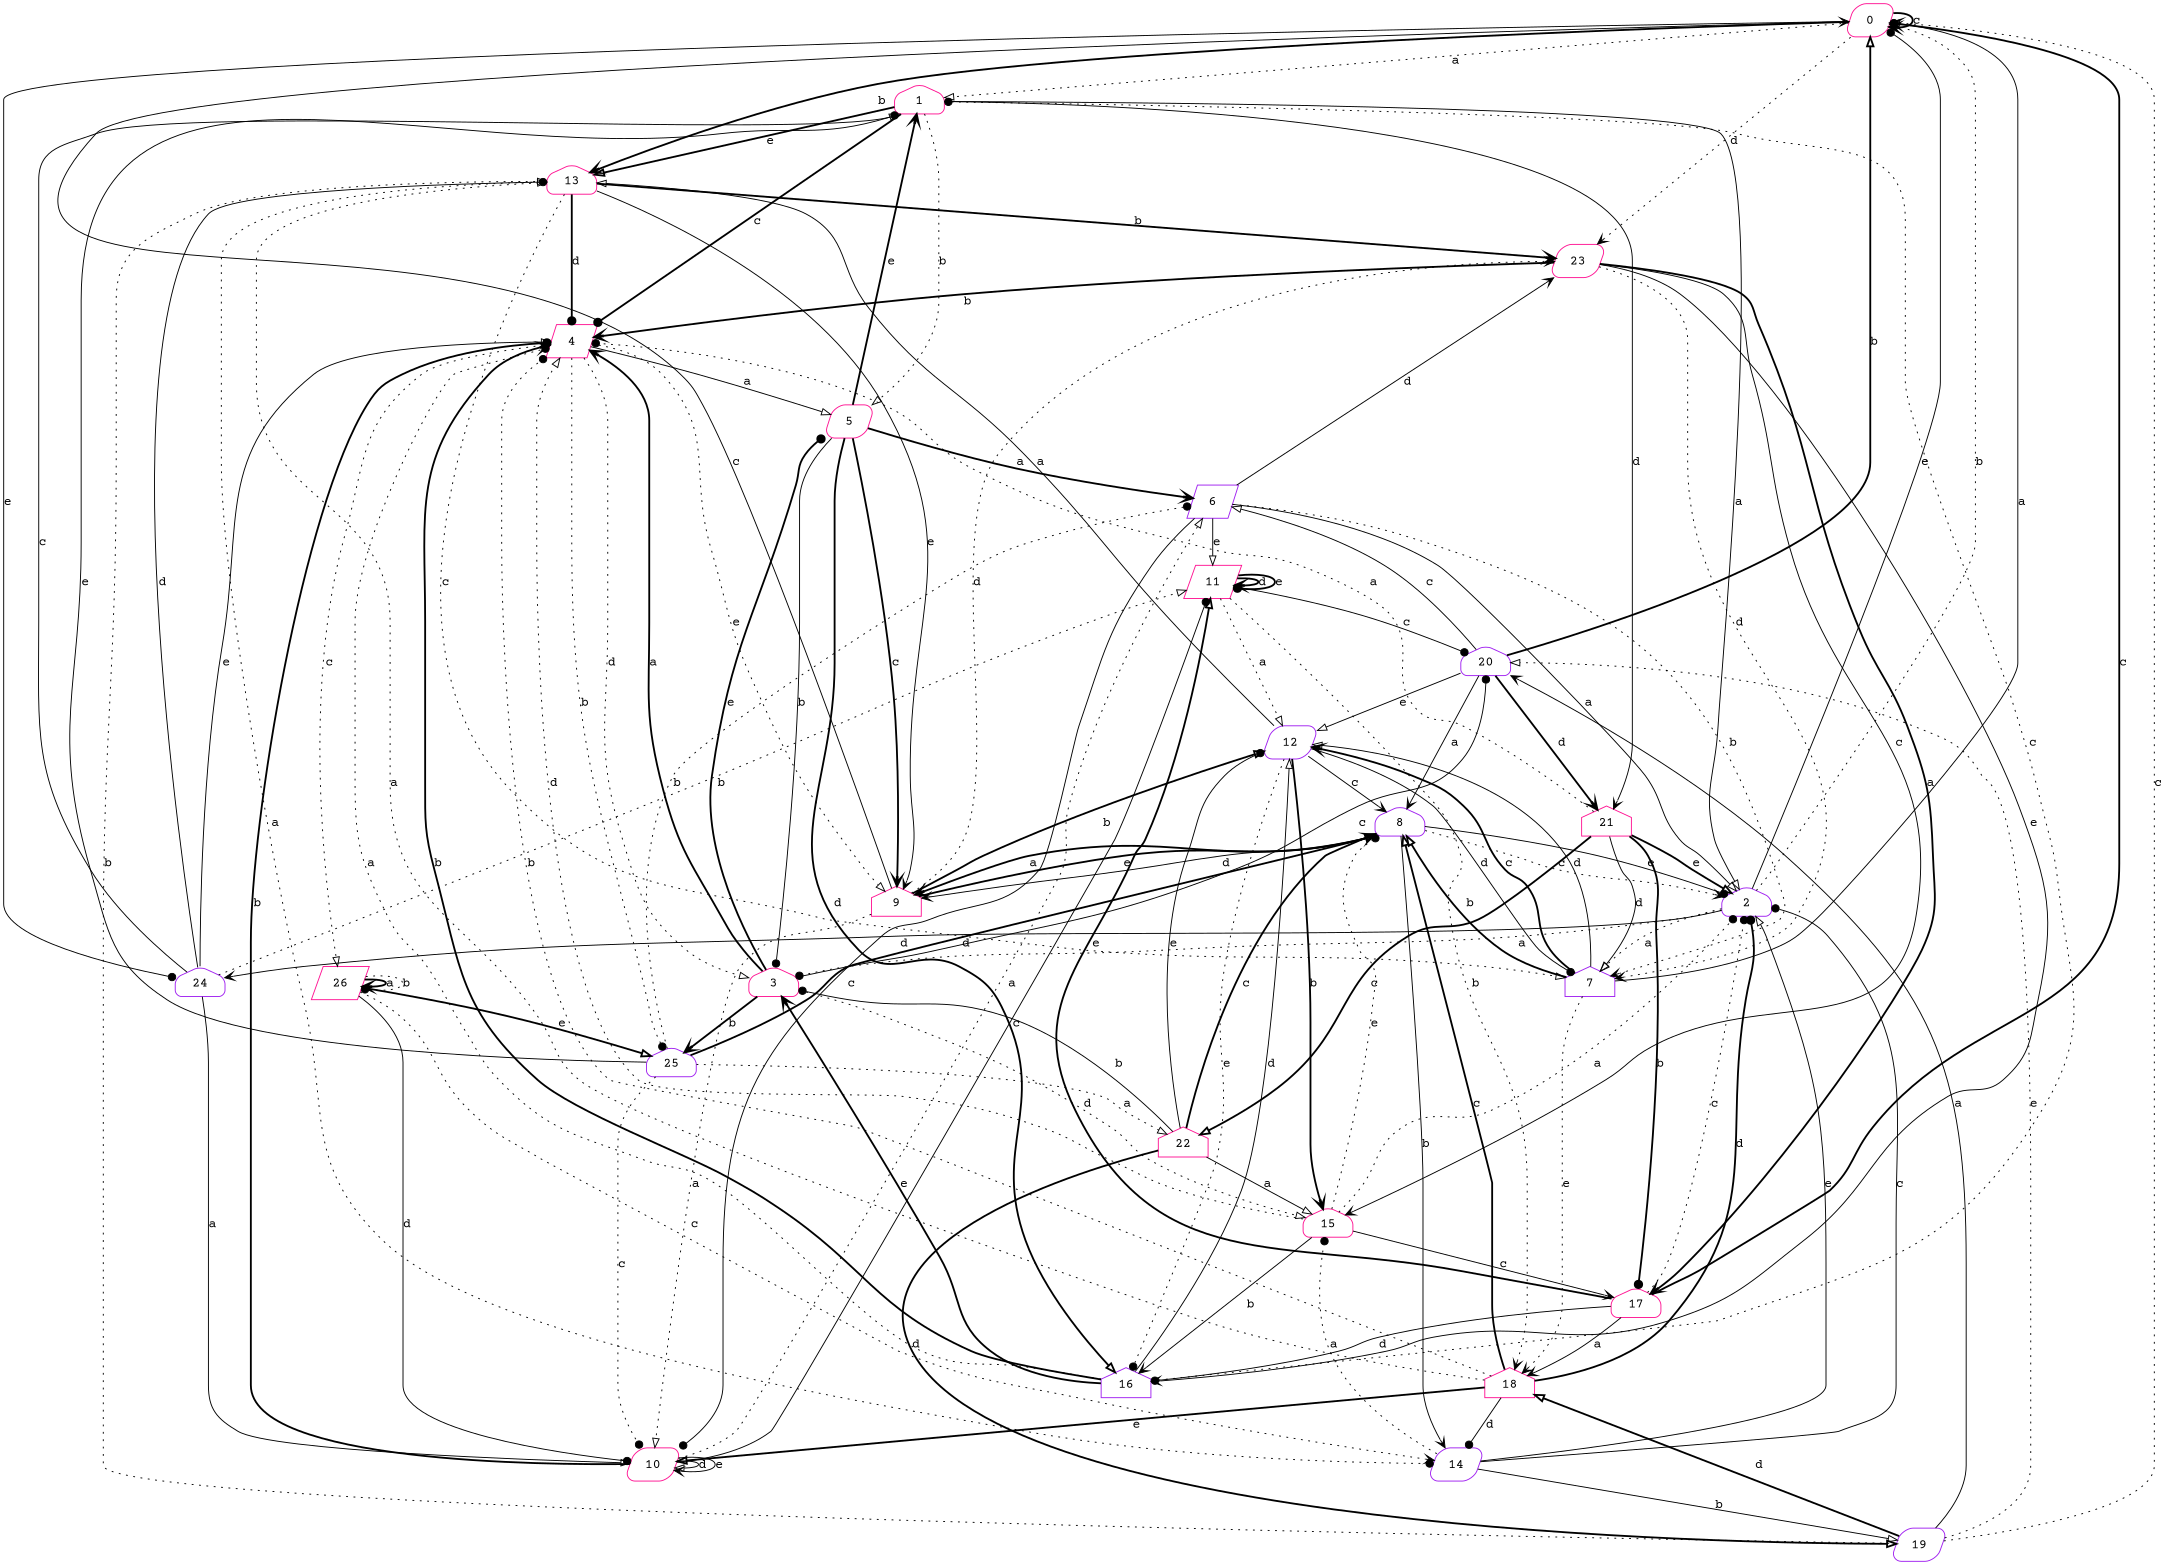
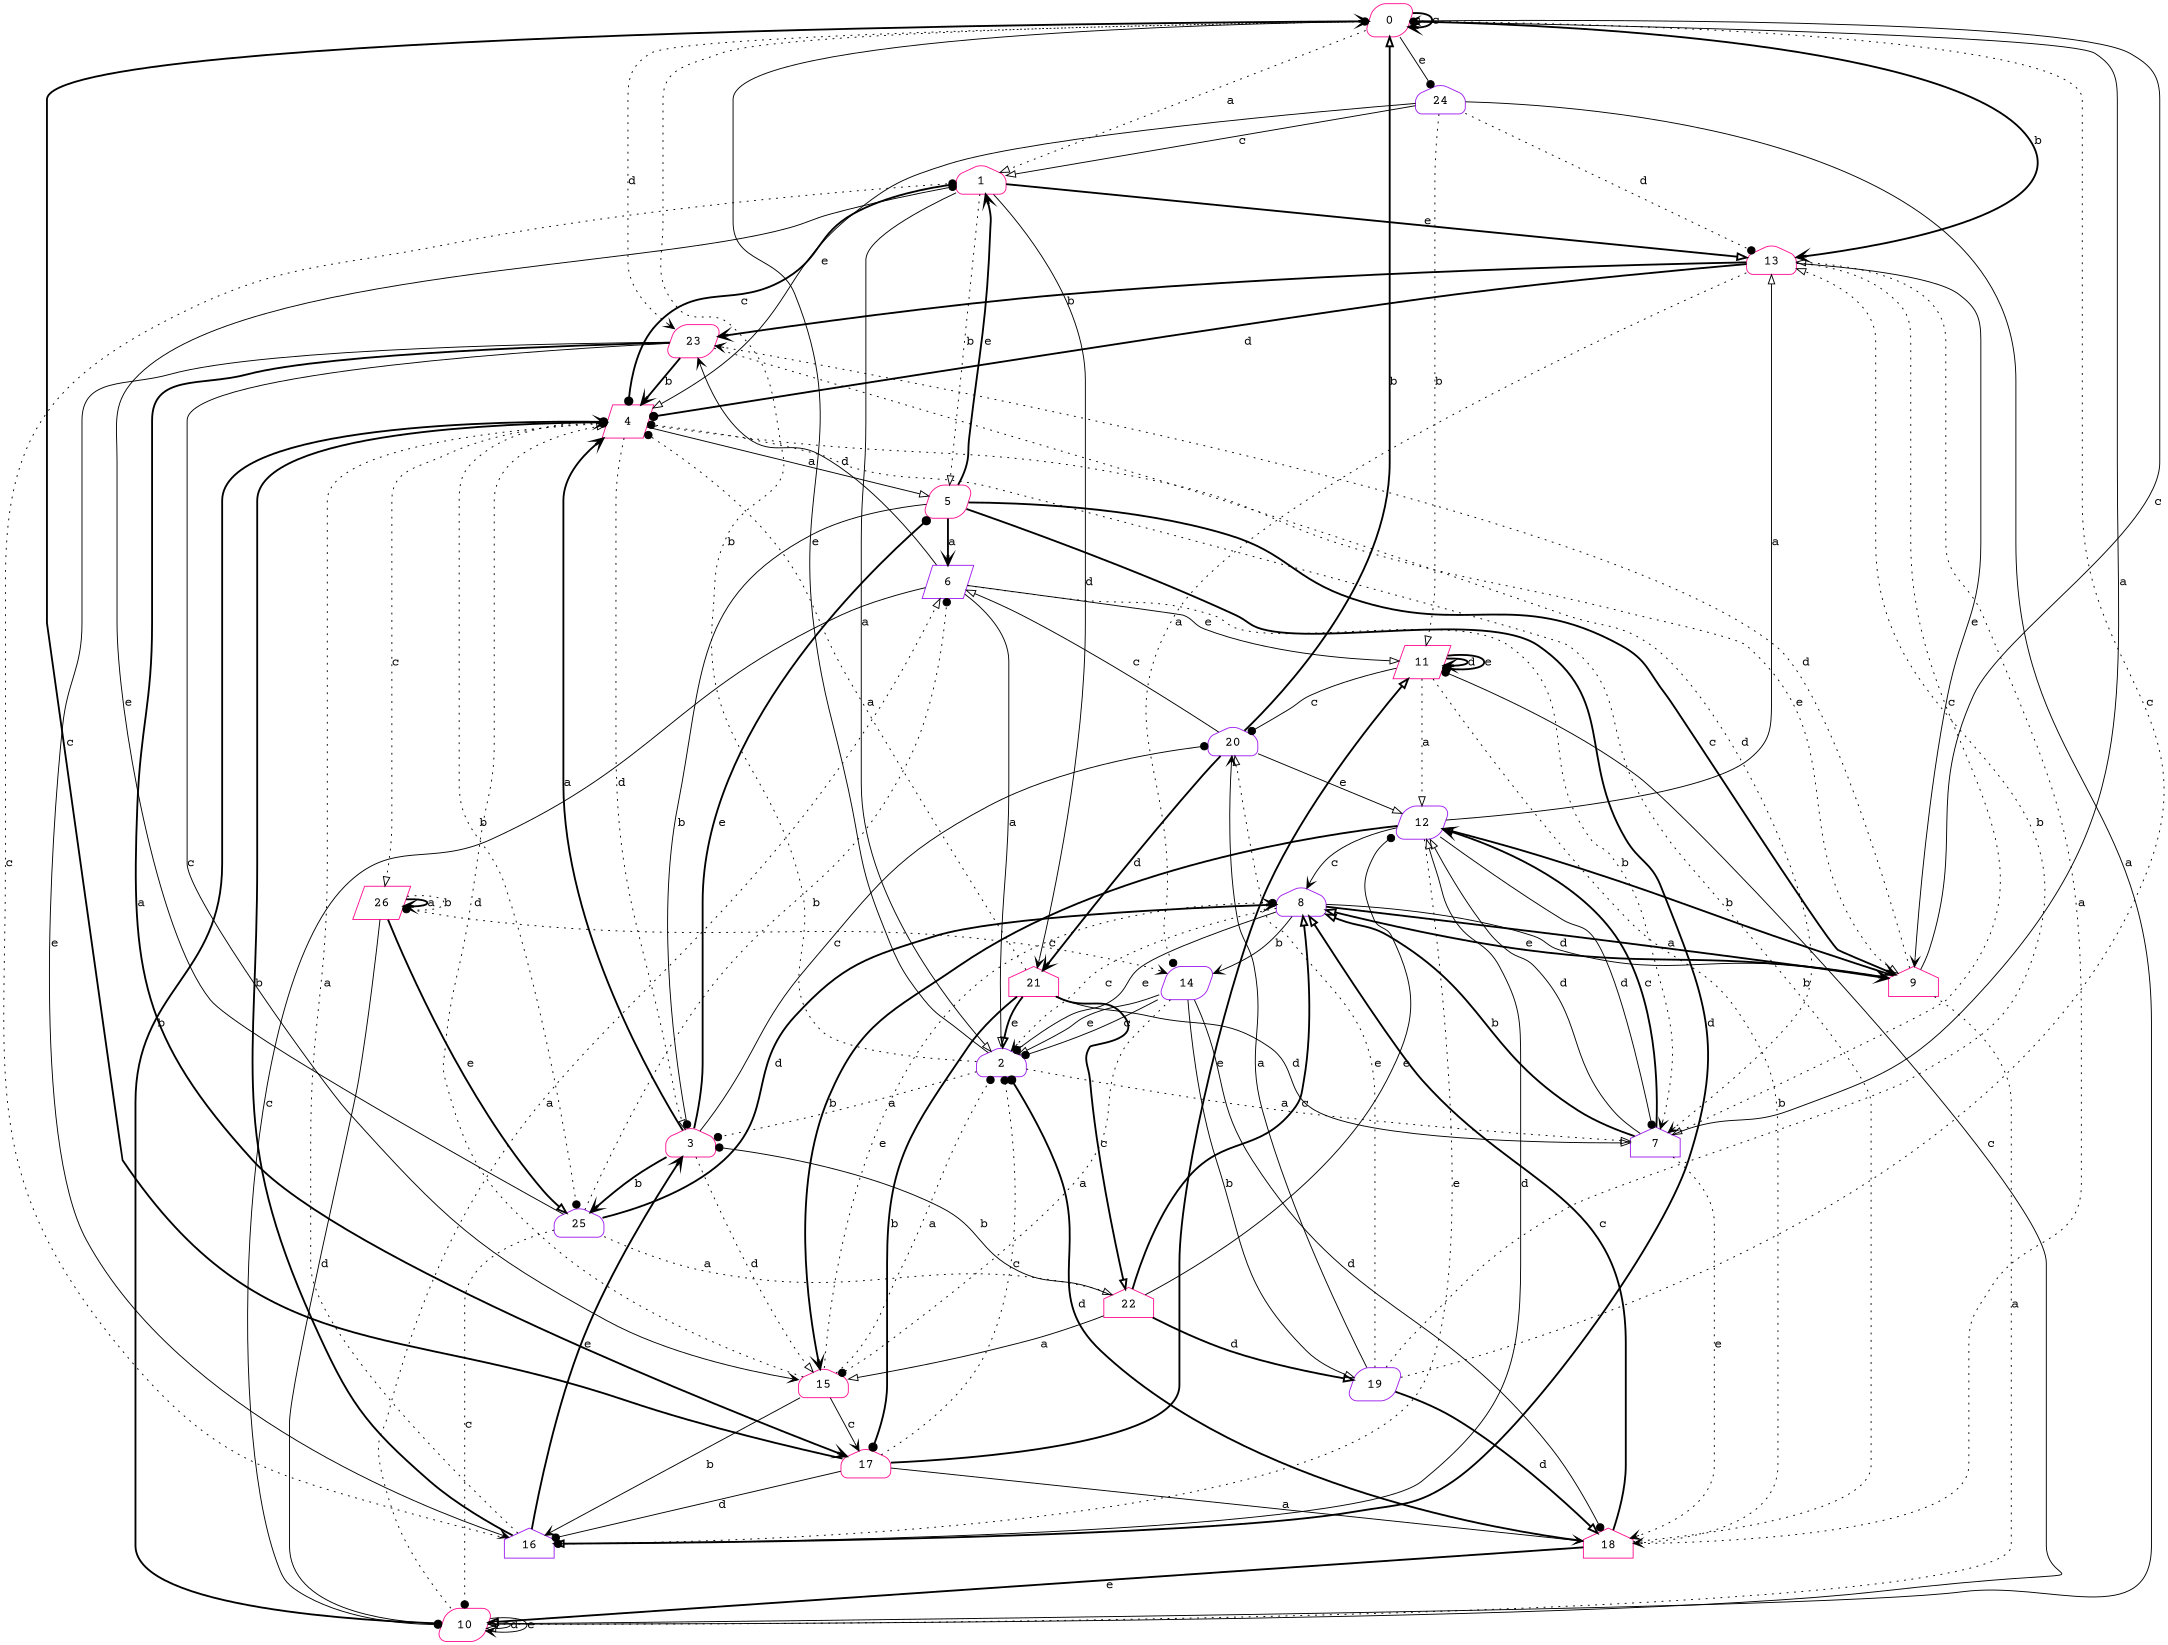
  digraph {
    fontname="Courier Prime"
    rankdir=TB
    node [color=deeppink fillcolor=white fontname="Courier Prime" shape=house style="rounded,filled"]
    edge [arrowhead=onormal fontname="Courier Prime" style=solid]
    n1 [label=0 shape=parallelogram]
    n2 [label=1]
    n3 [label=13]
    n4 [label=23 shape=parallelogram]
    n5 [color=purple label=24]
    n6 [color=purple label=2]
    n7 [label=4 shape=parallelogram style=filled]
    n8 [label=5 shape=parallelogram]
    n9 [label=21 style=filled]
    n10 [color=purple label=7 style=filled]
    n11 [label=9 style=filled]
    n12 [color=purple label=14 shape=parallelogram]
    n13 [label=15]
    n14 [color=purple label=16 style=filled]
    n15 [label=17]
    n16 [label=10 shape=parallelogram]
    n17 [label=11 shape=parallelogram style=filled]
    n18 [label=3]
    n19 [color=purple label=25]
    n20 [label=26 shape=parallelogram style=filled]
    n21 [color=purple label=6 shape=parallelogram style=filled]
    n22 [label=22 style=filled]
    n23 [color=purple label=20]
    n24 [color=purple label=8]
    n25 [color=purple label=12 shape=parallelogram]
    n26 [label=18 style=filled]
    n27 [color=purple label=19 shape=parallelogram]
    n1 -> n1 [arrowhead=vee label=c style=bold]
    n1 -> n2 [label=a style=dotted]
    n1 -> n3 [arrowhead=vee label=b style=bold]
    n1 -> n4 [arrowhead=vee label=d style=dotted]
    n1 -> n5 [arrowhead=dot label=e]
    n2 -> n3 [label=e style=bold]
    n2 -> n6 [label=a]
    n2 -> n7 [arrowhead=dot label=c style=bold]
    n2 -> n8 [label=b style=dotted]
    n2 -> n9 [arrowhead=vee label=d]
    n3 -> n4 [arrowhead=vee label=b style=bold]
    n3 -> n7 [arrowhead=dot label=d style=bold]
    n3 -> n10 [label=c style=dotted]
    n3 -> n11 [arrowhead=vee label=e]
    n3 -> n12 [arrowhead=dot label=a style=dotted]
    n4 -> n7 [arrowhead=vee label=b style=bold]
    n4 -> n10 [arrowhead=vee label=d style=dotted]
    n4 -> n13 [arrowhead=vee label=c]
    n4 -> n14 [arrowhead=vee label=e]
    n4 -> n15 [arrowhead=vee label=a style=bold]
    n5 -> n2 [label=c]
-   n5 -> n3 [arrowhead=dot label=d]
+   n5 -> n3 [arrowhead=dot label=d style=dotted]
    n5 -> n7 [label=e]
    n5 -> n16 [label=a]
    n5 -> n17 [label=b style=dotted]
    n6 -> n1 [arrowhead=vee label=b style=dotted]
    n6 -> n1 [arrowhead=dot label=e]
-   n6 -> n5 [arrowhead=vee label=d]
    n6 -> n10 [label=a style=dotted]
    n6 -> n18 [arrowhead=dot label=a style=dotted]
    n7 -> n8 [label=a]
    n7 -> n11 [label=e style=dotted]
    n7 -> n18 [label=d style=dotted]
    n7 -> n19 [arrowhead=dot label=b style=dotted]
    n7 -> n20 [label=c style=dotted]
    n8 -> n2 [arrowhead=vee label=e style=bold]
    n8 -> n11 [arrowhead=vee label=c style=bold]
    n8 -> n14 [label=d style=bold]
    n8 -> n18 [arrowhead=dot label=b]
    n8 -> n21 [arrowhead=vee label=a style=bold]
    n9 -> n6 [label=e style=bold]
    n9 -> n7 [arrowhead=dot label=a style=dotted]
    n9 -> n10 [label=d]
    n9 -> n15 [arrowhead=dot label=b style=bold]
    n9 -> n22 [label=c style=bold]
    n10 -> n1 [arrowhead=dot label=a]
    n10 -> n24 [label=b style=bold]
    n10 -> n25 [arrowhead=vee label=c style=bold]
    n10 -> n25 [label=d]
    n10 -> n26 [arrowhead=vee label=e style=dotted]
    n11 -> n1 [arrowhead=vee label=c]
    n11 -> n4 [arrowhead=vee label=d style=dotted]
    n11 -> n16 [label=a style=dotted]
    n11 -> n24 [label=e style=bold]
    n11 -> n25 [label=b style=bold]
    n12 -> n6 [arrowhead=dot label=c]
    n12 -> n6 [label=e]
    n12 -> n13 [arrowhead=dot label=a style=dotted]
-   n26 -> n12 [arrowhead=dot label=d]
+   n12 -> n26 [arrowhead=dot label=d]
    n12 -> n27 [label=b]
    n13 -> n6 [arrowhead=dot label=a style=dotted]
    n13 -> n7 [label=d style=dotted]
    n13 -> n14 [arrowhead=vee label=b]
    n13 -> n15 [arrowhead=vee label=c]
    n13 -> n24 [arrowhead=dot label=e style=dotted]
    n14 -> n2 [arrowhead=dot label=c style=dotted]
    n14 -> n7 [arrowhead=dot label=a style=dotted]
    n14 -> n7 [arrowhead=vee label=b style=bold]
    n14 -> n18 [arrowhead=vee label=e style=bold]
    n14 -> n25 [label=d]
    n15 -> n1 [arrowhead=vee label=c style=bold]
    n15 -> n6 [arrowhead=dot label=c style=dotted]
    n15 -> n14 [arrowhead=dot label=d]
    n15 -> n17 [label=e style=bold]
    n15 -> n26 [arrowhead=vee label=a]
    n16 -> n7 [arrowhead=dot label=b style=bold]
    n16 -> n16 [label=d]
    n16 -> n16 [arrowhead=vee label=e]
    n16 -> n17 [arrowhead=dot label=c]
    n16 -> n21 [label=a style=dotted]
    n17 -> n17 [arrowhead=vee label=d style=bold]
    n17 -> n17 [arrowhead=dot label=e style=bold]
    n17 -> n23 [arrowhead=dot label=c]
    n17 -> n25 [label=a style=dotted]
    n17 -> n26 [arrowhead=vee label=b style=dotted]
    n18 -> n7 [arrowhead=vee label=a style=bold]
    n18 -> n8 [arrowhead=dot label=e style=bold]
    n18 -> n13 [label=d style=dotted]
    n18 -> n19 [arrowhead=vee label=b style=bold]
    n18 -> n23 [arrowhead=dot label=c]
    n19 -> n2 [arrowhead=dot label=e]
    n19 -> n16 [arrowhead=dot label=c style=dotted]
    n19 -> n21 [arrowhead=dot label=b style=dotted]
    n19 -> n22 [label=a style=dotted]
    n19 -> n24 [arrowhead=vee label=d style=bold]
    n20 -> n12 [arrowhead=vee label=c style=dotted]
    n20 -> n16 [arrowhead=dot label=d]
    n20 -> n19 [label=e style=bold]
    n20 -> n20 [arrowhead=vee label=a style=bold]
    n20 -> n20 [arrowhead=dot label=b style=dotted]
    n21 -> n4 [arrowhead=vee label=d]
    n21 -> n6 [label=a]
    n21 -> n10 [arrowhead=vee label=b style=dotted]
    n21 -> n16 [arrowhead=dot label=c]
    n21 -> n17 [label=e]
    n22 -> n13 [label=a]
    n22 -> n18 [arrowhead=dot label=b]
    n22 -> n24 [label=c style=bold]
    n22 -> n25 [arrowhead=dot label=e]
    n22 -> n27 [label=d style=bold]
    n23 -> n1 [label=b style=bold]
    n23 -> n9 [arrowhead=vee label=d style=bold]
    n23 -> n21 [label=c]
-   n23 -> n24 [arrowhead=vee label=a]
    n23 -> n25 [label=e]
    n24 -> n6 [arrowhead=vee label=c style=dotted]
    n24 -> n6 [arrowhead=dot label=e]
    n24 -> n11 [arrowhead=vee label=a style=bold]
    n24 -> n11 [arrowhead=vee label=d]
    n24 -> n12 [arrowhead=vee label=b]
    n25 -> n3 [label=a]
    n25 -> n10 [arrowhead=dot label=d]
    n25 -> n13 [arrowhead=vee label=b style=bold]
    n25 -> n14 [arrowhead=dot label=e style=dotted]
    n25 -> n24 [arrowhead=vee label=c]
    n26 -> n3 [label=a style=dotted]
    n26 -> n6 [arrowhead=dot label=d style=bold]
    n26 -> n7 [arrowhead=dot label=b style=dotted]
    n26 -> n16 [label=e style=bold]
    n26 -> n24 [label=c style=bold]
    n27 -> n1 [label=c style=dotted]
    n27 -> n3 [label=b style=dotted]
    n27 -> n23 [arrowhead=vee label=a]
    n27 -> n23 [label=e style=dotted]
    n27 -> n26 [label=d style=bold]
  }
